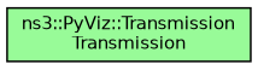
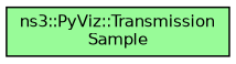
  digraph {
    rankdir=LR
-   n1 [color=black fillcolor=palegreen fontname=Helvetica fontsize=10 height=0.2 label="ns3::PyViz::Transmission\lTransmission" shape=record style=filled width=0.4]
+   n1 [color=black fillcolor=palegreen fontname=Helvetica fontsize=10 height=0.2 label="ns3::PyViz::Transmission\lSample" shape=record style=filled width=0.4]
  }
